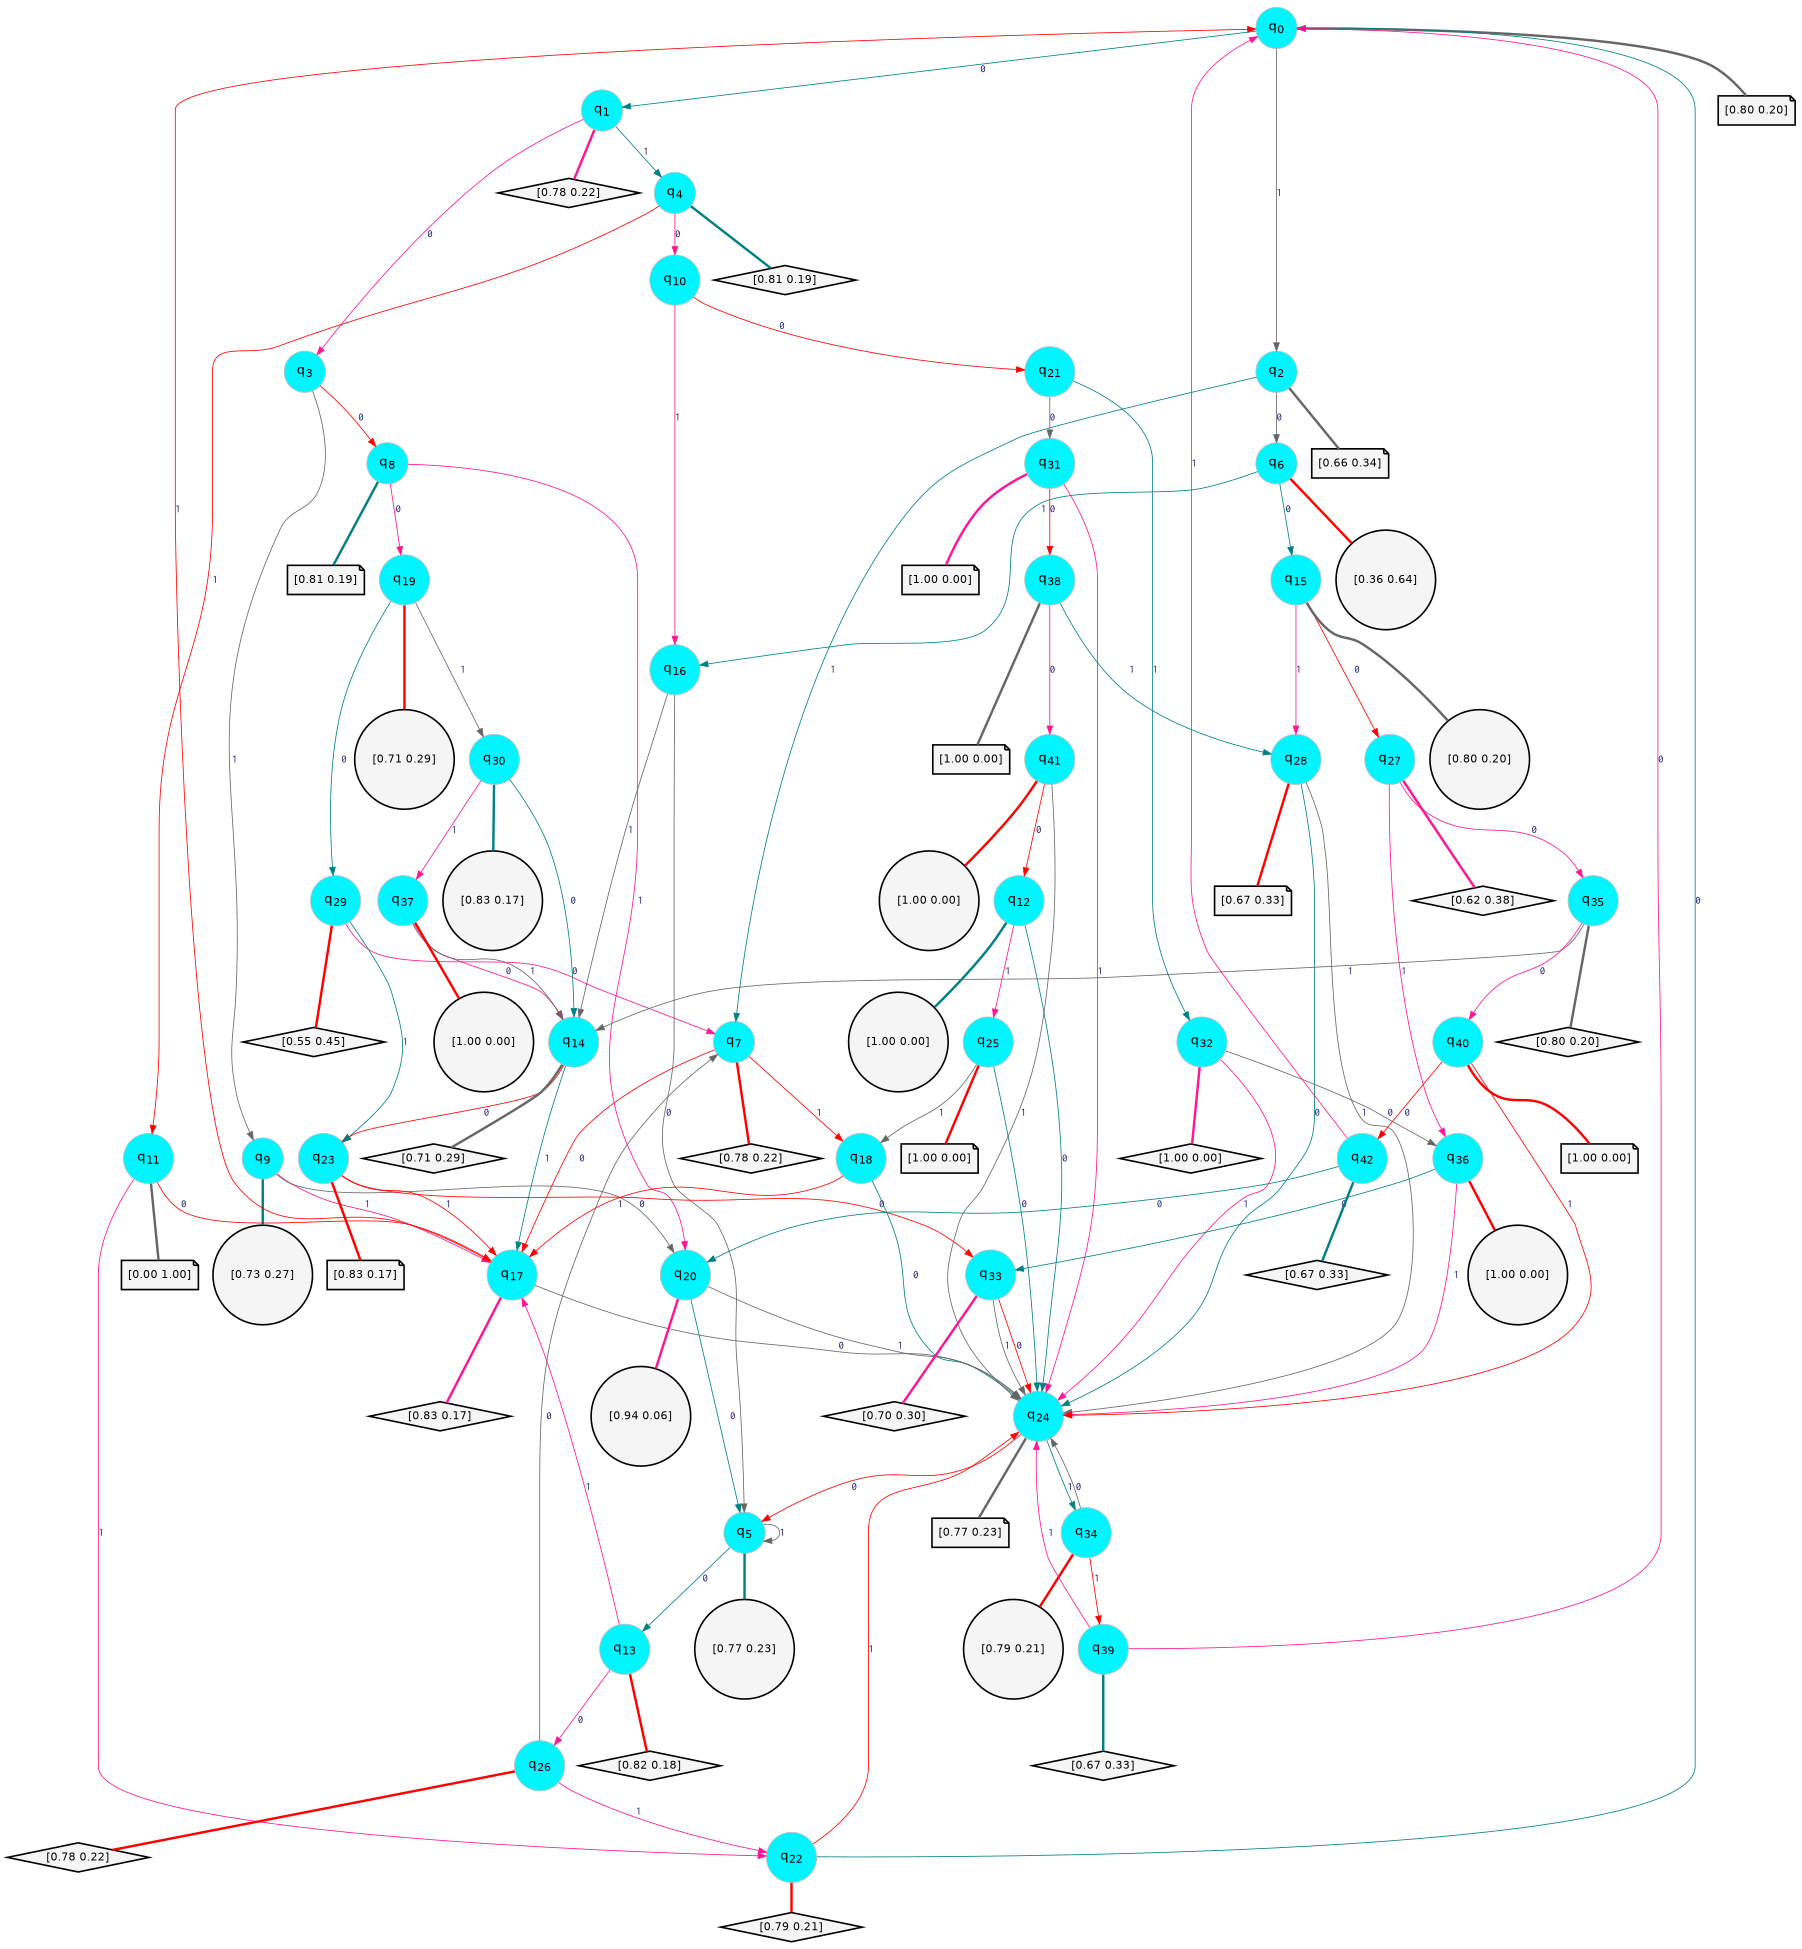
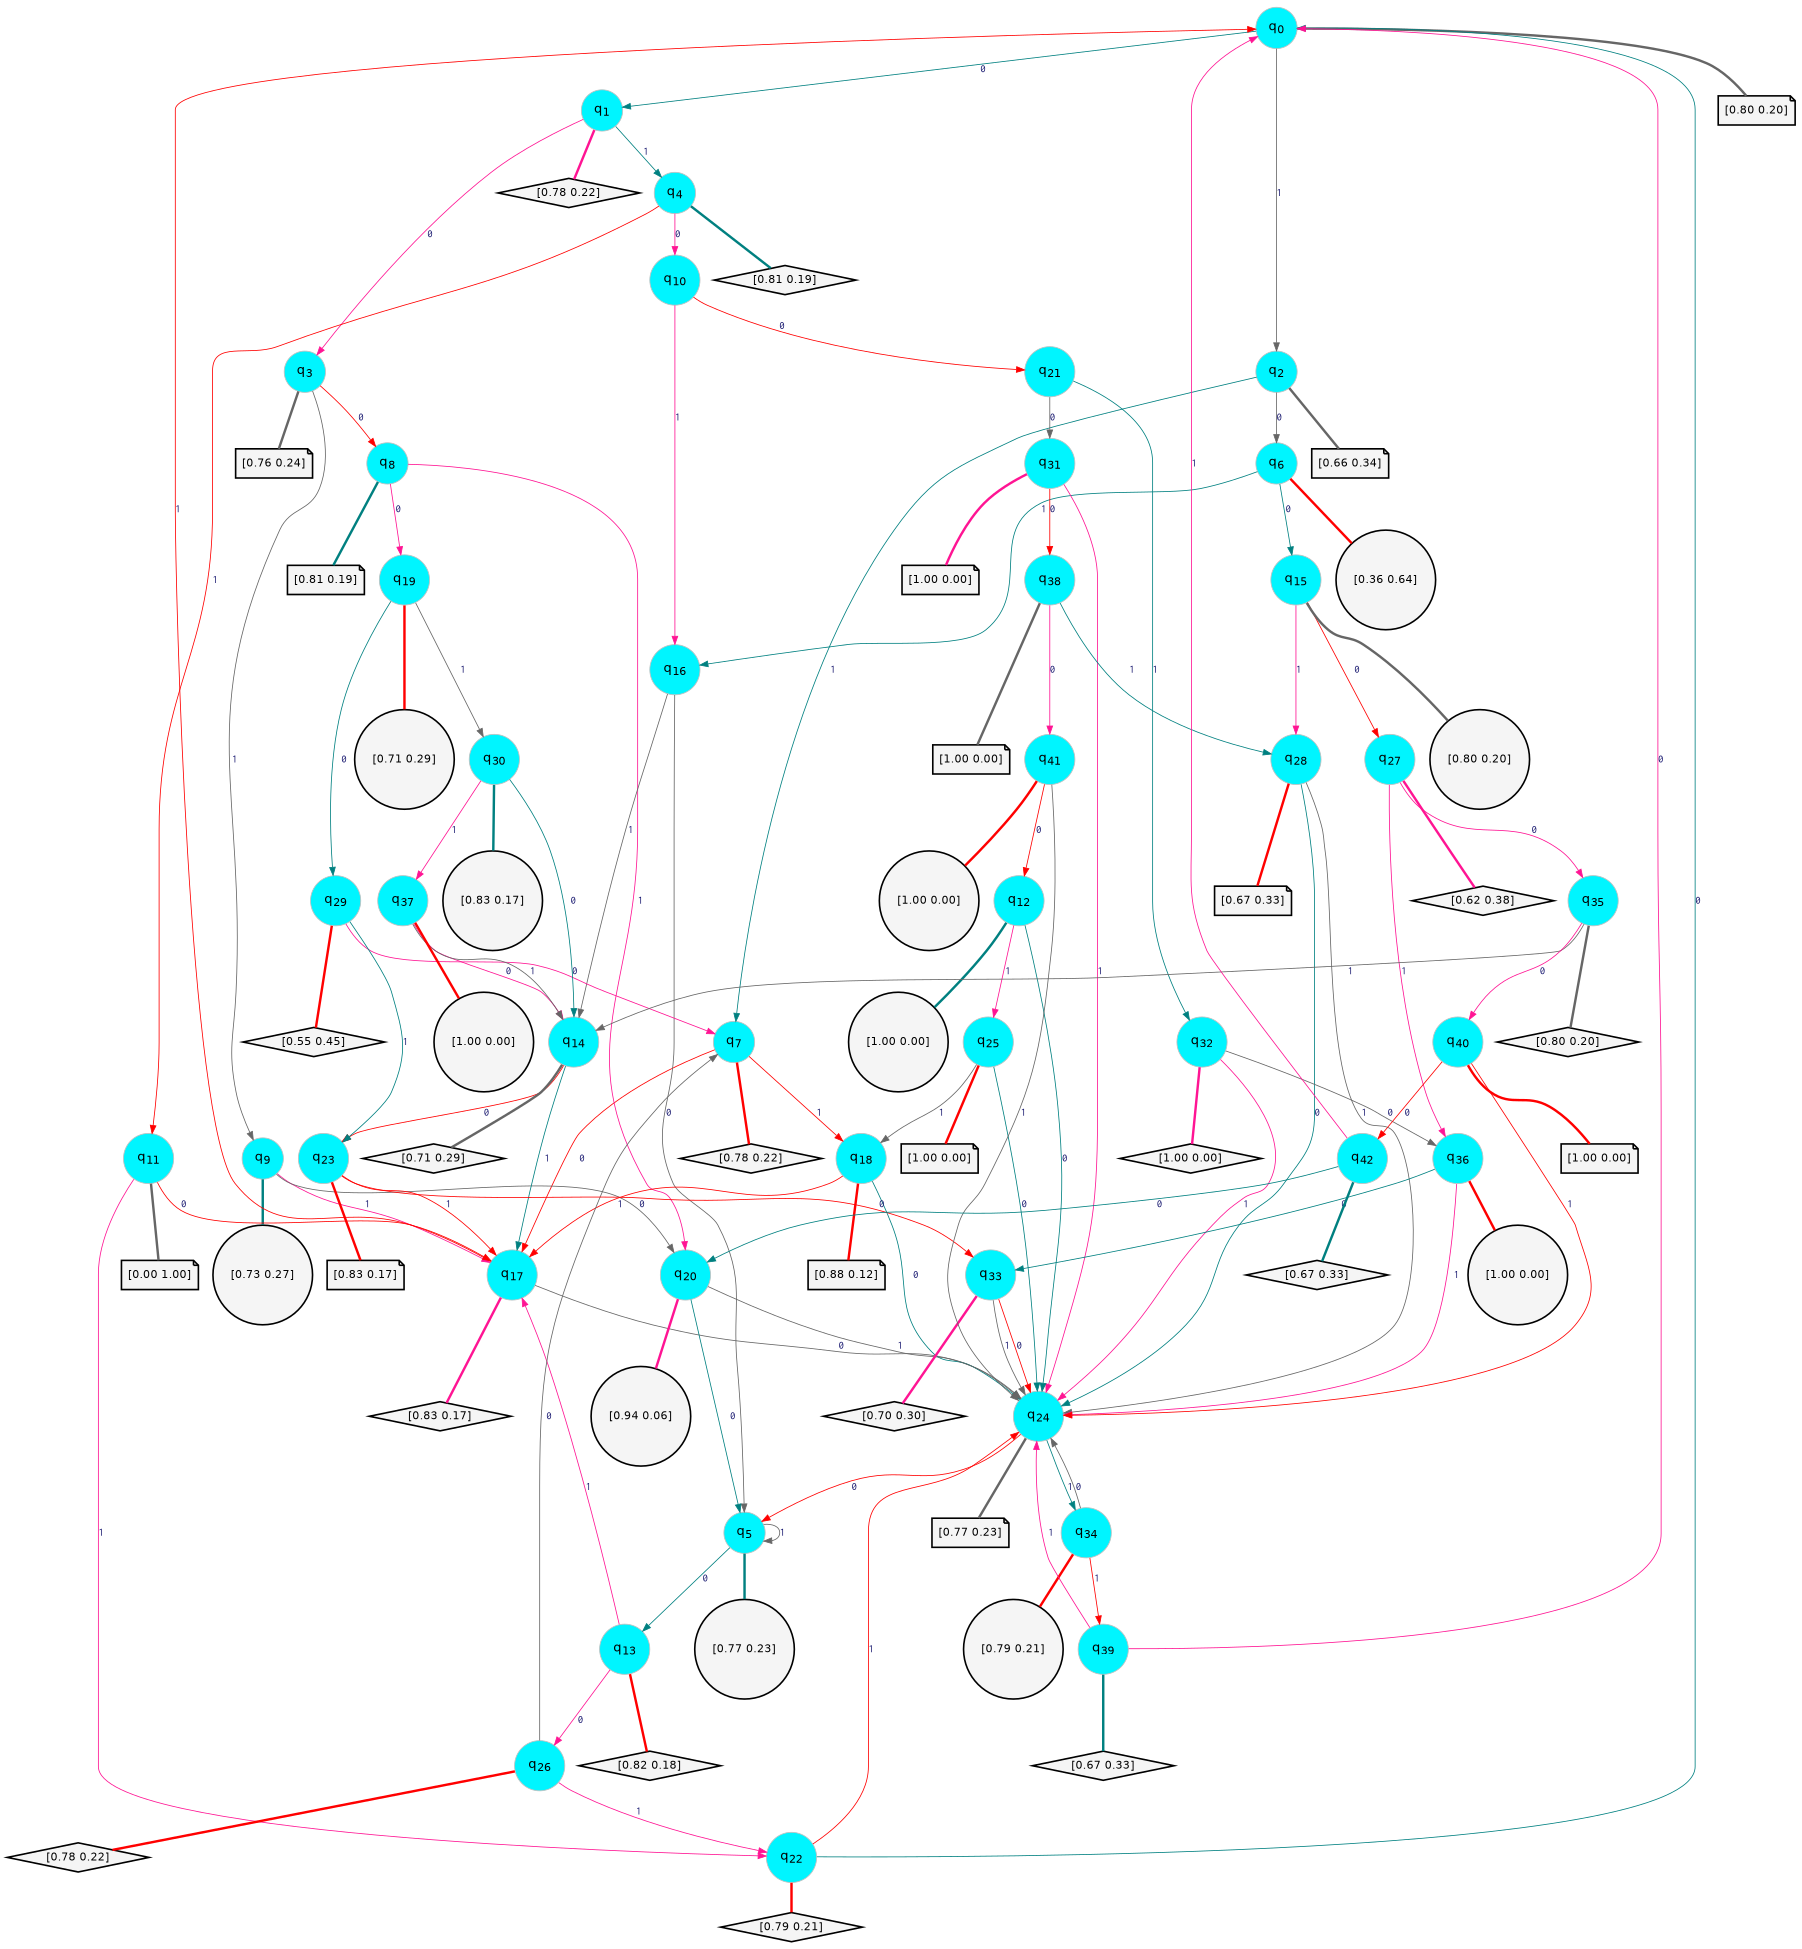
  digraph {
    rankdir=TD
    node [color=gray fillcolor=turquoise1 fontcolor=black fontname=Helvetica fontsize=16 fontweight=bold shape=circle style=filled]
    edge [arrowsize=1 color=red fontcolor=midnightblue fontname=courier fontweight=bold penwidth=1 style=solid weight=20]
    n1 [label=<q<SUB>0</SUB>>]
    n2 [label=<q<SUB>1</SUB>>]
    n3 [label=<q<SUB>2</SUB>>]
    n4 [color=black fillcolor=whitesmoke fontsize=14 label="[0.80 0.20]" penwidth=2 shape=note]
    n5 [label=<q<SUB>3</SUB>>]
    n6 [label=<q<SUB>4</SUB>>]
    n7 [color=black fillcolor=whitesmoke fontsize=14 label="[0.78 0.22]" penwidth=2 shape=diamond]
    n8 [label=<q<SUB>6</SUB>>]
    n9 [label=<q<SUB>7</SUB>>]
    n10 [color=black fillcolor=whitesmoke fontsize=14 label="[0.66 0.34]" penwidth=2 shape=note]
    n11 [label=<q<SUB>8</SUB>>]
    n12 [label=<q<SUB>9</SUB>>]
+   n13 [color=black fillcolor=whitesmoke fontsize=14 label="[0.76 0.24]" penwidth=2 shape=note]
    n14 [label=<q<SUB>10</SUB>>]
    n15 [label=<q<SUB>11</SUB>>]
    n16 [color=black fillcolor=whitesmoke fontsize=14 label="[0.81 0.19]" penwidth=2 shape=diamond]
    n17 [label=<q<SUB>15</SUB>>]
    n18 [label=<q<SUB>16</SUB>>]
    n19 [color=black fillcolor=whitesmoke fontsize=14 label="[0.36 0.64]" penwidth=2]
    n20 [label=<q<SUB>17</SUB>>]
    n21 [label=<q<SUB>18</SUB>>]
    n22 [color=black fillcolor=whitesmoke fontsize=14 label="[0.78 0.22]" penwidth=2 shape=diamond]
    n23 [label=<q<SUB>19</SUB>>]
    n24 [label=<q<SUB>20</SUB>>]
    n25 [color=black fillcolor=whitesmoke fontsize=14 label="[0.81 0.19]" penwidth=2 shape=note]
    n26 [color=black fillcolor=whitesmoke fontsize=14 label="[0.73 0.27]" penwidth=2]
    n27 [label=<q<SUB>21</SUB>>]
    n28 [label=<q<SUB>22</SUB>>]
    n29 [color=black fillcolor=whitesmoke fontsize=14 label="[0.00 1.00]" penwidth=2 shape=note]
    n30 [label=<q<SUB>5</SUB>>]
    n31 [label=<q<SUB>13</SUB>>]
    n32 [color=black fillcolor=whitesmoke fontsize=14 label="[0.77 0.23]" penwidth=2]
    n33 [label=<q<SUB>26</SUB>>]
    n34 [color=black fillcolor=whitesmoke fontsize=14 label="[0.82 0.18]" penwidth=2 shape=diamond]
    n35 [label=<q<SUB>27</SUB>>]
    n36 [label=<q<SUB>28</SUB>>]
    n37 [color=black fillcolor=whitesmoke fontsize=14 label="[0.80 0.20]" penwidth=2]
    n38 [label=<q<SUB>14</SUB>>]
    n39 [label=<q<SUB>24</SUB>>]
    n40 [color=black fillcolor=whitesmoke fontsize=14 label="[0.83 0.17]" penwidth=2 shape=diamond]
+   n41 [color=black fillcolor=whitesmoke fontsize=14 label="[0.88 0.12]" penwidth=2 shape=note]
    n42 [label=<q<SUB>29</SUB>>]
    n43 [label=<q<SUB>30</SUB>>]
    n44 [color=black fillcolor=whitesmoke fontsize=14 label="[0.71 0.29]" penwidth=2]
    n45 [color=black fillcolor=whitesmoke fontsize=14 label="[0.94 0.06]" penwidth=2]
    n46 [label=<q<SUB>31</SUB>>]
    n47 [label=<q<SUB>32</SUB>>]
    n48 [color=black fillcolor=whitesmoke fontsize=14 label="[0.79 0.21]" penwidth=2 shape=diamond]
    n49 [label=<q<SUB>12</SUB>>]
    n50 [label=<q<SUB>25</SUB>>]
    n51 [color=black fillcolor=whitesmoke fontsize=14 label="[1.00 0.00]" penwidth=2]
    n52 [label=<q<SUB>34</SUB>>]
    n53 [color=black fillcolor=whitesmoke fontsize=14 label="[0.77 0.23]" penwidth=2 shape=note]
    n54 [color=black fillcolor=whitesmoke fontsize=14 label="[1.00 0.00]" penwidth=2 shape=note]
    n55 [color=black fillcolor=whitesmoke fontsize=14 label="[0.78 0.22]" penwidth=2 shape=diamond]
    n56 [label=<q<SUB>23</SUB>>]
    n57 [color=black fillcolor=whitesmoke fontsize=14 label="[0.71 0.29]" penwidth=2 shape=diamond]
    n58 [label=<q<SUB>33</SUB>>]
    n59 [color=black fillcolor=whitesmoke fontsize=14 label="[0.83 0.17]" penwidth=2 shape=note]
    n60 [label=<q<SUB>35</SUB>>]
    n61 [label=<q<SUB>36</SUB>>]
    n62 [color=black fillcolor=whitesmoke fontsize=14 label="[0.62 0.38]" penwidth=2 shape=diamond]
    n63 [color=black fillcolor=whitesmoke fontsize=14 label="[0.67 0.33]" penwidth=2 shape=note]
    n64 [color=black fillcolor=whitesmoke fontsize=14 label="[0.55 0.45]" penwidth=2 shape=diamond]
    n65 [label=<q<SUB>37</SUB>>]
    n66 [color=black fillcolor=whitesmoke fontsize=14 label="[0.83 0.17]" penwidth=2]
    n67 [label=<q<SUB>38</SUB>>]
    n68 [color=black fillcolor=whitesmoke fontsize=14 label="[1.00 0.00]" penwidth=2 shape=note]
    n69 [color=black fillcolor=whitesmoke fontsize=14 label="[1.00 0.00]" penwidth=2 shape=diamond]
    n70 [color=black fillcolor=whitesmoke fontsize=14 label="[0.70 0.30]" penwidth=2 shape=diamond]
    n71 [label=<q<SUB>39</SUB>>]
    n72 [color=black fillcolor=whitesmoke fontsize=14 label="[0.79 0.21]" penwidth=2]
    n73 [label=<q<SUB>40</SUB>>]
    n74 [color=black fillcolor=whitesmoke fontsize=14 label="[0.80 0.20]" penwidth=2 shape=diamond]
    n75 [color=black fillcolor=whitesmoke fontsize=14 label="[1.00 0.00]" penwidth=2]
    n76 [color=black fillcolor=whitesmoke fontsize=14 label="[1.00 0.00]" penwidth=2]
    n77 [label=<q<SUB>41</SUB>>]
    n78 [color=black fillcolor=whitesmoke fontsize=14 label="[1.00 0.00]" penwidth=2 shape=note]
    n79 [color=black fillcolor=whitesmoke fontsize=14 label="[0.67 0.33]" penwidth=2 shape=diamond]
    n80 [label=<q<SUB>42</SUB>>]
    n81 [color=black fillcolor=whitesmoke fontsize=14 label="[1.00 0.00]" penwidth=2 shape=note]
    n82 [color=black fillcolor=whitesmoke fontsize=14 label="[1.00 0.00]" penwidth=2]
    n83 [color=black fillcolor=whitesmoke fontsize=14 label="[0.67 0.33]" penwidth=2 shape=diamond]
    n1 -> n2 [color=teal label=0]
    n1 -> n3 [color=gray40 label=1]
    n1 -> n4 [arrowhead=none color=gray40 penwidth=3]
    n2 -> n5 [color=deeppink label=0]
    n2 -> n6 [color=teal label=1]
    n2 -> n7 [arrowhead=none color=deeppink penwidth=3]
    n3 -> n8 [color=gray40 label=0]
    n3 -> n9 [color=teal label=1]
    n3 -> n10 [arrowhead=none color=gray40 penwidth=3]
    n5 -> n11 [label=0]
    n5 -> n12 [color=gray40 label=1]
+   n5 -> n13 [arrowhead=none color=gray40 penwidth=3]
    n6 -> n14 [color=deeppink label=0]
    n6 -> n15 [label=1]
    n6 -> n16 [arrowhead=none color=teal penwidth=3]
    n8 -> n17 [color=teal label=0]
    n8 -> n18 [color=teal label=1]
    n8 -> n19 [arrowhead=none penwidth=3]
    n9 -> n20 [label=0]
    n9 -> n21 [label=1]
    n9 -> n22 [arrowhead=none penwidth=3]
    n11 -> n23 [color=deeppink label=0]
    n11 -> n24 [color=deeppink label=1]
    n11 -> n25 [arrowhead=none color=teal penwidth=3]
    n12 -> n20 [color=deeppink label=1]
    n12 -> n24 [color=gray40 label=0]
    n12 -> n26 [arrowhead=none color=teal penwidth=3]
    n14 -> n18 [color=deeppink label=1]
    n14 -> n27 [label=0]
    n15 -> n20 [label=0]
    n15 -> n28 [color=deeppink label=1]
    n15 -> n29 [arrowhead=none color=gray40 penwidth=3]
    n17 -> n35 [label=0]
    n17 -> n36 [color=deeppink label=1]
    n17 -> n37 [arrowhead=none color=gray40 penwidth=3]
    n18 -> n30 [color=gray40 label=0]
    n18 -> n38 [color=gray40 label=1]
    n20 -> n1 [label=1]
    n20 -> n39 [color=gray40 label=0]
    n20 -> n40 [arrowhead=none color=deeppink penwidth=3]
    n21 -> n20 [label=1]
    n21 -> n39 [color=teal label=0]
+   n21 -> n41 [arrowhead=none penwidth=3]
    n23 -> n42 [color=teal label=0]
    n23 -> n43 [color=gray40 label=1]
    n23 -> n44 [arrowhead=none penwidth=3]
    n24 -> n30 [color=teal label=0]
    n24 -> n39 [color=gray40 label=1]
    n24 -> n45 [arrowhead=none color=deeppink penwidth=3]
    n27 -> n46 [color=gray40 label=0]
    n27 -> n47 [color=teal label=1]
    n28 -> n1 [color=teal label=0]
    n28 -> n39 [label=1]
    n28 -> n48 [arrowhead=none penwidth=3]
    n30 -> n30 [color=gray40 label=1]
    n30 -> n31 [color=teal label=0]
    n30 -> n32 [arrowhead=none color=teal penwidth=3]
    n31 -> n20 [color=deeppink label=1]
    n31 -> n33 [color=deeppink label=0]
    n31 -> n34 [arrowhead=none penwidth=3]
    n33 -> n9 [color=gray40 label=0]
    n33 -> n28 [color=deeppink label=1]
    n33 -> n55 [arrowhead=none penwidth=3]
    n35 -> n60 [color=deeppink label=0]
    n35 -> n61 [color=deeppink label=1]
    n35 -> n62 [arrowhead=none color=deeppink penwidth=3]
    n36 -> n39 [color=teal label=0]
    n36 -> n39 [color=gray40 label=1]
    n36 -> n63 [arrowhead=none penwidth=3]
    n38 -> n20 [color=teal label=1]
    n38 -> n56 [label=0]
    n38 -> n57 [arrowhead=none color=gray40 penwidth=3]
    n39 -> n30 [label=0]
    n39 -> n52 [color=teal label=1]
    n39 -> n53 [arrowhead=none color=gray40 penwidth=3]
    n42 -> n9 [color=deeppink label=0]
    n42 -> n56 [color=teal label=1]
    n42 -> n64 [arrowhead=none penwidth=3]
    n43 -> n38 [color=teal label=0]
    n43 -> n65 [color=deeppink label=1]
    n43 -> n66 [arrowhead=none color=teal penwidth=3]
    n46 -> n39 [color=deeppink label=1]
    n46 -> n67 [label=0]
    n46 -> n68 [arrowhead=none color=deeppink penwidth=3]
    n47 -> n39 [color=deeppink label=1]
    n47 -> n61 [color=gray40 label=0]
    n47 -> n69 [arrowhead=none color=deeppink penwidth=3]
    n49 -> n39 [color=teal label=0]
    n49 -> n50 [color=deeppink label=1]
    n49 -> n51 [arrowhead=none color=teal penwidth=3]
    n50 -> n21 [color=gray40 label=1]
    n50 -> n39 [color=teal label=0]
    n50 -> n54 [arrowhead=none penwidth=3]
    n52 -> n39 [color=gray40 label=0]
    n52 -> n71 [label=1]
    n52 -> n72 [arrowhead=none penwidth=3]
    n56 -> n20 [label=1]
    n56 -> n58 [label=0]
    n56 -> n59 [arrowhead=none penwidth=3]
    n58 -> n39 [label=0]
    n58 -> n39 [color=gray40 label=1]
    n58 -> n70 [arrowhead=none color=deeppink penwidth=3]
    n60 -> n38 [color=gray40 label=1]
    n60 -> n73 [color=deeppink label=0]
    n60 -> n74 [arrowhead=none color=gray40 penwidth=3]
    n61 -> n39 [color=deeppink label=1]
    n61 -> n58 [color=teal label=0]
    n61 -> n75 [arrowhead=none penwidth=3]
    n65 -> n38 [color=deeppink label=0]
    n65 -> n38 [color=gray40 label=1]
    n65 -> n76 [arrowhead=none penwidth=3]
    n67 -> n36 [color=teal label=1]
    n67 -> n77 [color=deeppink label=0]
    n67 -> n78 [arrowhead=none color=gray40 penwidth=3]
    n71 -> n1 [color=deeppink label=0]
    n71 -> n39 [color=deeppink label=1]
    n71 -> n79 [arrowhead=none color=teal penwidth=3]
    n73 -> n39 [label=1]
    n73 -> n80 [label=0]
    n73 -> n81 [arrowhead=none penwidth=3]
    n77 -> n39 [color=gray40 label=1]
    n77 -> n49 [label=0]
    n77 -> n82 [arrowhead=none penwidth=3]
    n80 -> n1 [color=deeppink label=1]
    n80 -> n24 [color=teal label=0]
    n80 -> n83 [arrowhead=none color=teal penwidth=3]
  }
